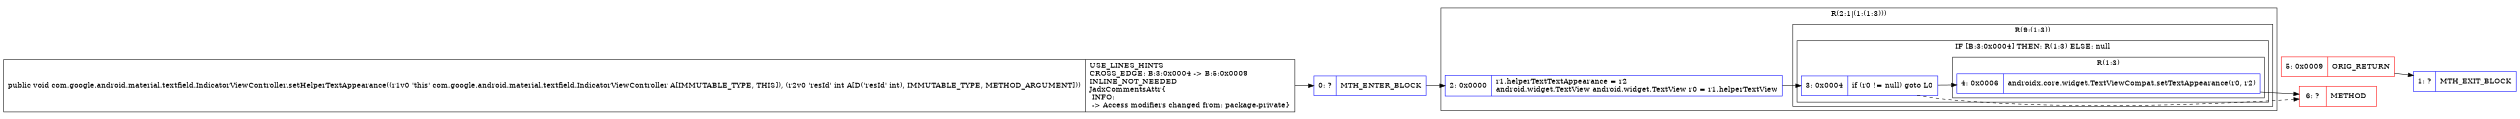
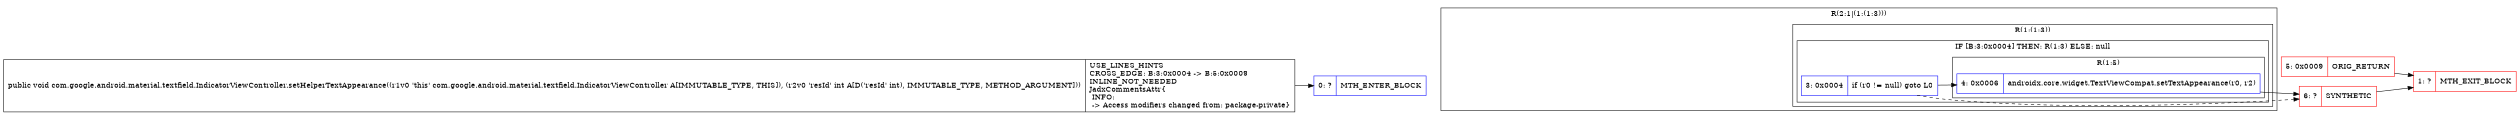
  digraph {
    rankdir=LR
    node [color=blue shape=record]
    n1 [label="{4\:\ 0x0006|androidx.core.widget.TextViewCompat.setTextAppearance(r0, r2)\l}"]
    n2 [label="{3\:\ 0x0004|if (r0 != null) goto L0\l}"]
-   n3 [label="{2\:\ 0x0000|r1.helperTextTextAppearance = r2\landroid.widget.TextView android.widget.TextView r0 = r1.helperTextView\l}"]
-   n4 [color=red label="{6\:\ ?|METHOD\l}"]
-   n5 [label="{1\:\ ?|MTH_EXIT_BLOCK\l}"]
+   n4 [color=red label="{6\:\ ?|SYNTHETIC\l}"]
+   n5 [color=red label="{1\:\ ?|MTH_EXIT_BLOCK\l}"]
    n6 [color=red label="{5\:\ 0x0009|ORIG_RETURN\l}"]
    n7 [label="{0\:\ ?|MTH_ENTER_BLOCK\l}"]
    n8 [label="{public void com.google.android.material.textfield.IndicatorViewController.setHelperTextAppearance((r1v0 'this' com.google.android.material.textfield.IndicatorViewController A[IMMUTABLE_TYPE, THIS]), (r2v0 'resId' int A[D('resId' int), IMMUTABLE_TYPE, METHOD_ARGUMENT]))  | USE_LINES_HINTS\lCROSS_EDGE: B:3:0x0004 \-\> B:5:0x0009\lINLINE_NOT_NEEDED\lJadxCommentsAttr\{\l INFO: \l \-\> Access modifiers changed from: package\-private\}\l}" color=""]
    subgraph cluster_1 {
      label="R(2:1|(1:(1:3)))"
-     n3
      subgraph cluster_2 {
-       label="R(9:(1:3))"
+       label="R(1:(1:3))"
        subgraph cluster_3 {
          label="IF [B:3:0x0004] THEN: R(1:3) ELSE: null"
          n2
          subgraph cluster_4 {
-           label="R(1:3)"
+           label="R(1:5)"
            n1
          }
        }
      }
    }
    n1 -> n4
    n2 -> n1
    n2 -> n4 [style=dashed]
-   n3 -> n2
+   n4 -> n5
    n6 -> n5
-   n7 -> n3
    n8 -> n7
  }
